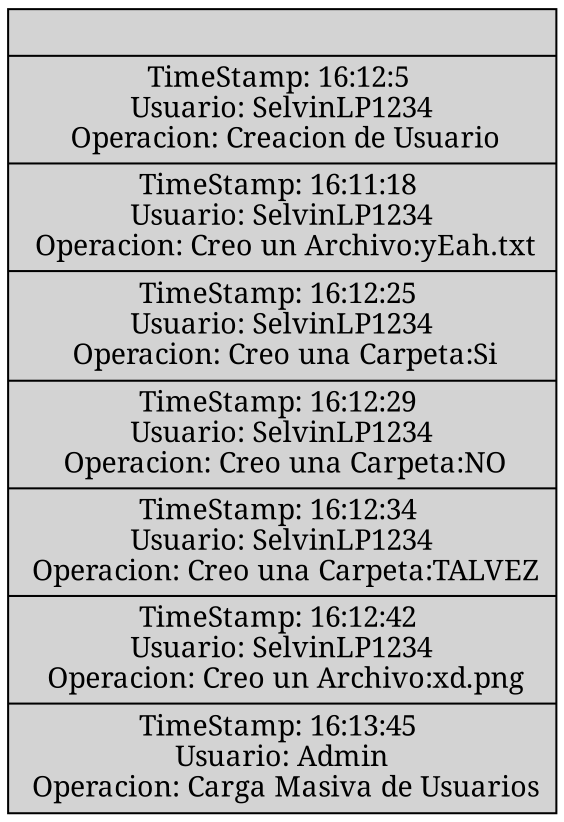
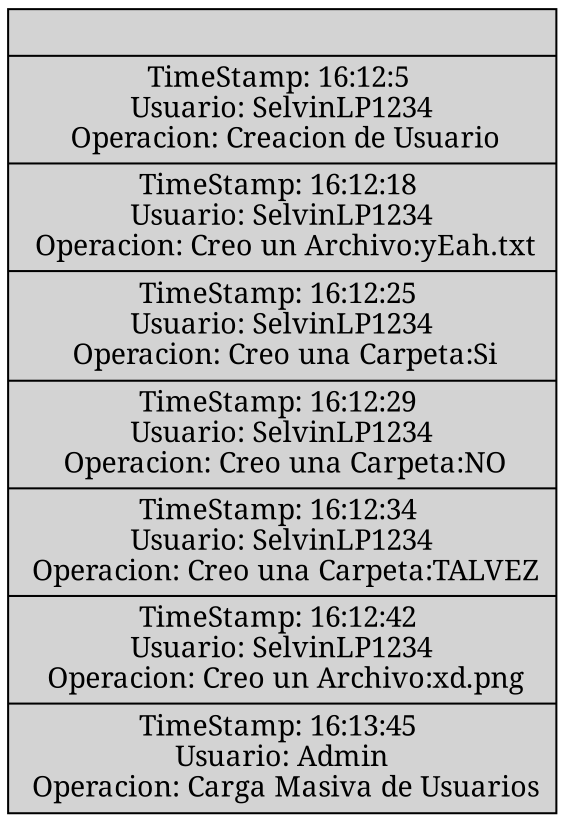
  digraph {
    fontname="Noto Serif"
-   n1 [label="{| TimeStamp: 16:12:5 \n Usuario: SelvinLP1234 \n Operacion: Creacion de Usuario| TimeStamp: 16:11:18 \n Usuario: SelvinLP1234 \n Operacion: Creo un Archivo:yEah.txt| TimeStamp: 16:12:25 \n Usuario: SelvinLP1234 \n Operacion: Creo una Carpeta:Si| TimeStamp: 16:12:29 \n Usuario: SelvinLP1234 \n Operacion: Creo una Carpeta:NO| TimeStamp: 16:12:34 \n Usuario: SelvinLP1234 \n Operacion: Creo una Carpeta:TALVEZ| TimeStamp: 16:12:42 \n Usuario: SelvinLP1234 \n Operacion: Creo un Archivo:xd.png| TimeStamp: 16:13:45 \n Usuario: Admin \n Operacion: Carga Masiva de Usuarios }" shape=record style=filled fontname="Noto Serif"]
+   n1 [label="{| TimeStamp: 16:12:5 \n Usuario: SelvinLP1234 \n Operacion: Creacion de Usuario| TimeStamp: 16:12:18 \n Usuario: SelvinLP1234 \n Operacion: Creo un Archivo:yEah.txt| TimeStamp: 16:12:25 \n Usuario: SelvinLP1234 \n Operacion: Creo una Carpeta:Si| TimeStamp: 16:12:29 \n Usuario: SelvinLP1234 \n Operacion: Creo una Carpeta:NO| TimeStamp: 16:12:34 \n Usuario: SelvinLP1234 \n Operacion: Creo una Carpeta:TALVEZ| TimeStamp: 16:12:42 \n Usuario: SelvinLP1234 \n Operacion: Creo un Archivo:xd.png| TimeStamp: 16:13:45 \n Usuario: Admin \n Operacion: Carga Masiva de Usuarios }" shape=record style=filled fontname="Noto Serif"]
  }
